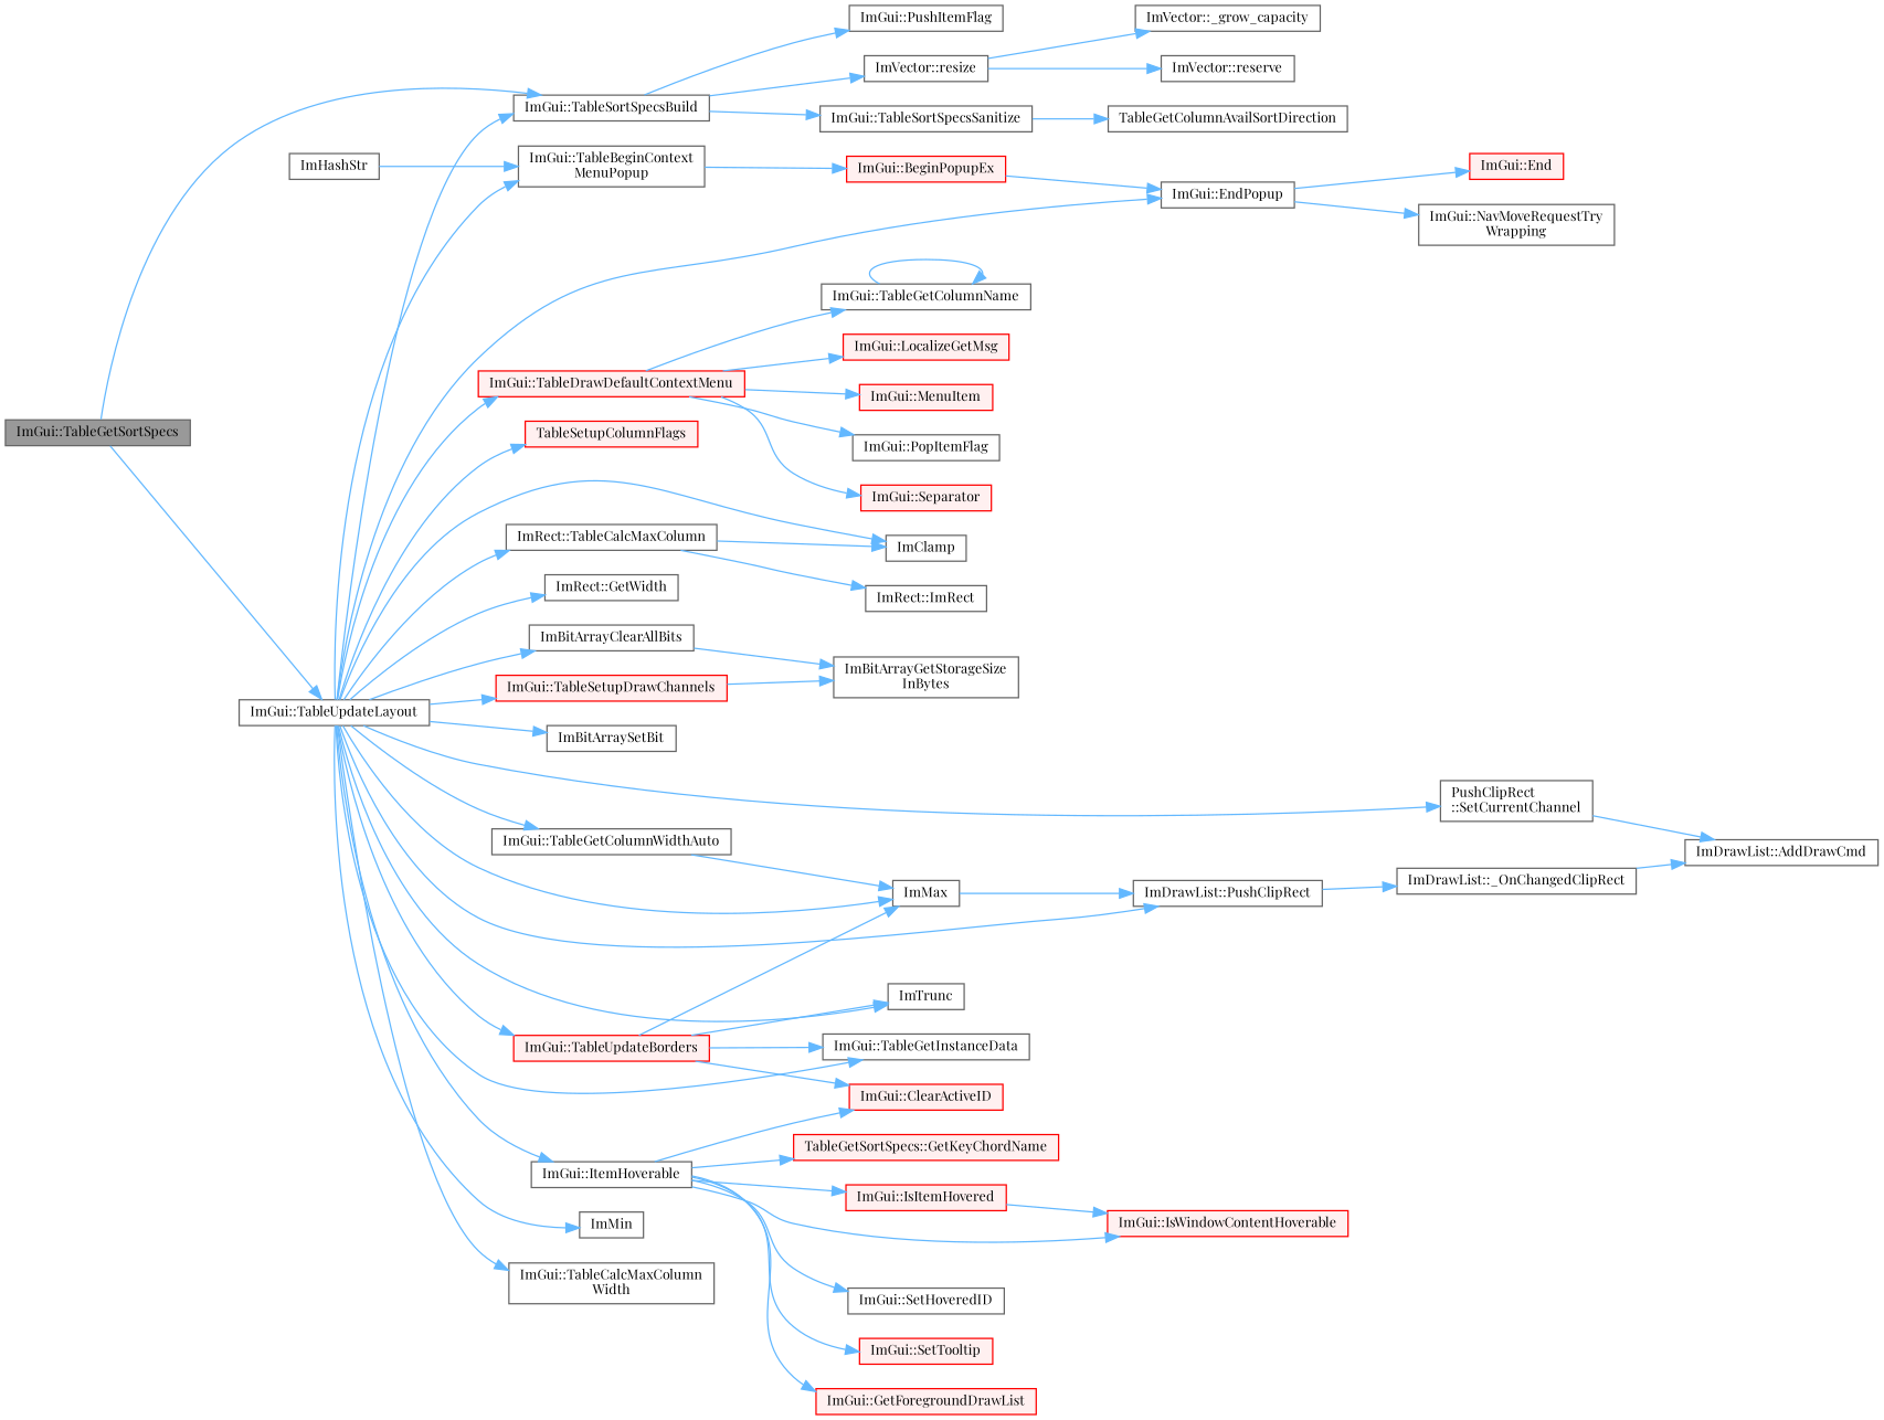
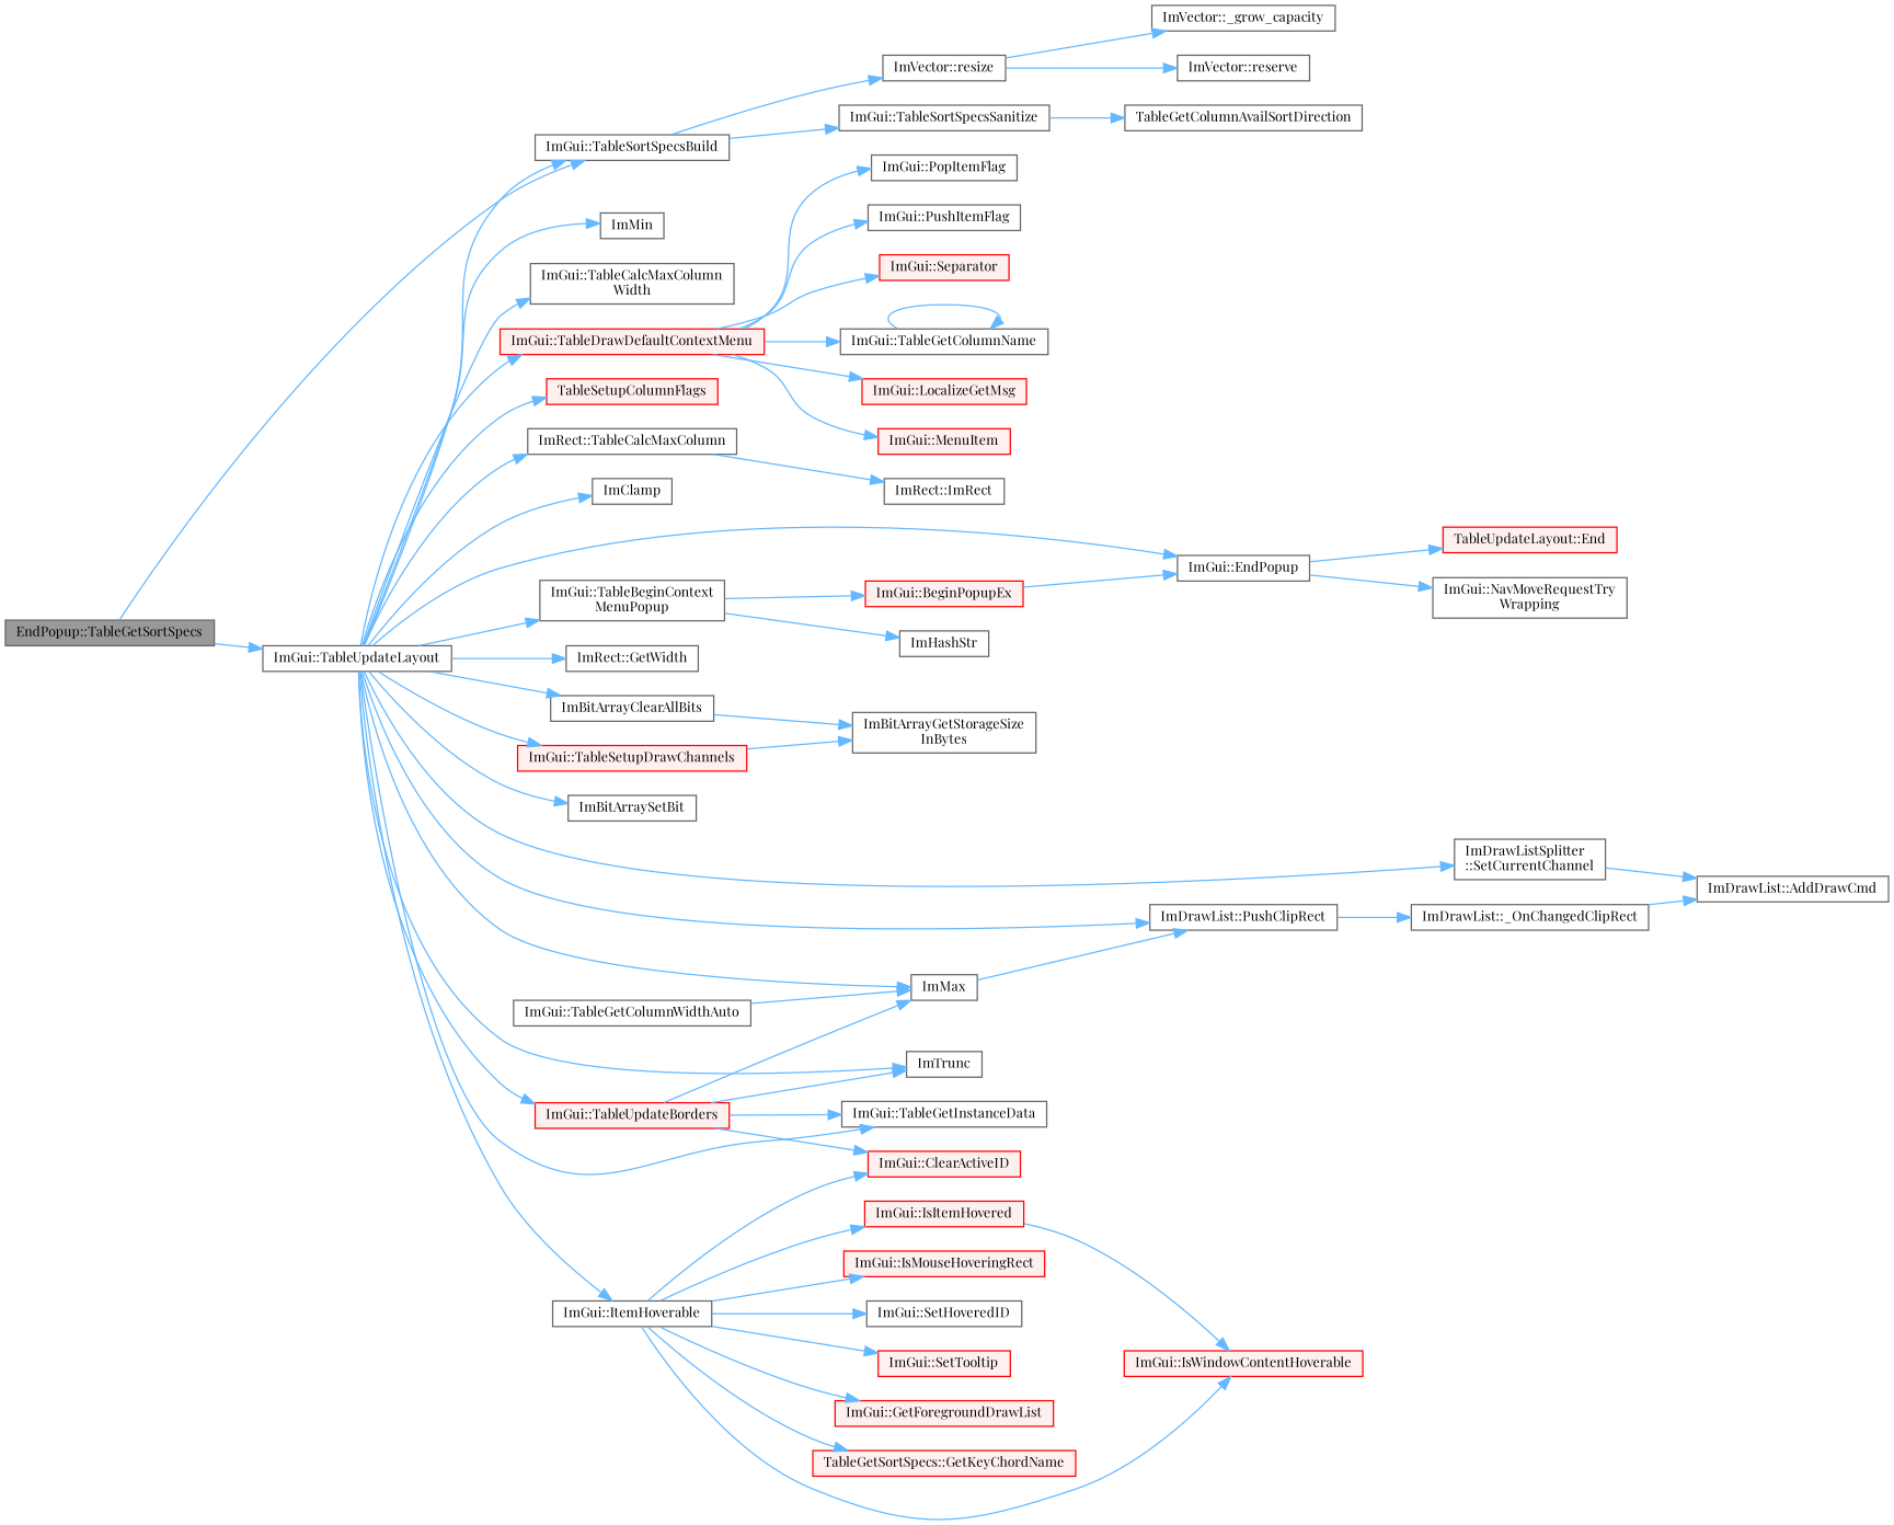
  digraph {
    fontname="Playfair Display"
    rankdir=LR
    node [color=grey40 fillcolor=white fontname="Playfair Display" fontsize=10 shape=box style=filled]
    edge [color=steelblue1 fontname="Playfair Display" fontsize=10 labelfontname=Helvetica labelfontsize=10 style=solid]
-   n1 [color=gray40 fillcolor=grey60 fontcolor=black height=0.2 label="ImGui::TableGetSortSpecs" width=0.4]
+   n1 [color=gray40 fillcolor=grey60 fontcolor=black height=0.2 label="EndPopup::TableGetSortSpecs" width=0.4]
    n2 [height=0.2 label="ImGui::TableSortSpecsBuild" width=0.4]
    n3 [height=0.2 label="ImGui::TableUpdateLayout" width=0.4]
    n4 [height=0.2 label="ImVector::resize" width=0.4]
    n5 [height=0.2 label="ImGui::TableSortSpecsSanitize" width=0.4]
    n6 [height=0.2 label="ImRect::TableCalcMaxColumn" width=0.4]
    n7 [height=0.2 label=ImClamp width=0.4]
    n8 [height=0.2 label="ImGui::EndPopup" width=0.4]
    n9 [height=0.2 label="ImRect::GetWidth" width=0.4]
    n10 [height=0.2 label=ImBitArrayClearAllBits width=0.4]
    n11 [height=0.2 label=ImBitArraySetBit width=0.4]
    n12 [height=0.2 label=ImMax width=0.4]
    n13 [height=0.2 label=ImMin width=0.4]
    n14 [height=0.2 label=ImTrunc width=0.4]
    n15 [height=0.2 label="ImGui::ItemHoverable" width=0.4]
    n16 [height=0.2 label="ImDrawList::PushClipRect" width=0.4]
-   n17 [height=0.2 label="PushClipRect\l::SetCurrentChannel" width=0.4]
+   n17 [height=0.2 label="ImDrawListSplitter\l::SetCurrentChannel" width=0.4]
    n18 [height=0.2 label="ImGui::TableBeginContext\lMenuPopup" width=0.4]
    n19 [height=0.2 label="ImGui::TableCalcMaxColumn\lWidth" width=0.4]
    n20 [color=red fillcolor="#FFF0F0" height=0.2 label="ImGui::TableDrawDefaultContextMenu" width=0.4]
    n21 [height=0.2 label="ImGui::TableGetColumnWidthAuto" width=0.4]
    n22 [height=0.2 label="ImGui::TableGetInstanceData" width=0.4]
    n23 [color=red fillcolor="#FFF0F0" height=0.2 label=TableSetupColumnFlags width=0.4]
    n24 [color=red fillcolor="#FFF0F0" height=0.2 label="ImGui::TableSetupDrawChannels" width=0.4]
    n25 [color=red fillcolor="#FFF0F0" height=0.2 label="ImGui::TableUpdateBorders" width=0.4]
    n26 [height=0.2 label="ImVector::_grow_capacity" width=0.4]
    n27 [height=0.2 label="ImVector::reserve" width=0.4]
    n28 [height=0.2 label=TableGetColumnAvailSortDirection width=0.4]
    n29 [height=0.2 label="ImRect::ImRect" width=0.4]
-   n30 [color=red fillcolor="#FFF0F0" height=0.2 label="ImGui::End" width=0.4]
+   n30 [color=red fillcolor="#FFF0F0" height=0.2 label="TableUpdateLayout::End" width=0.4]
    n31 [height=0.2 label="ImGui::NavMoveRequestTry\lWrapping" width=0.4]
    n32 [height=0.2 label="ImBitArrayGetStorageSize\lInBytes" width=0.4]
    n33 [color=red fillcolor="#FFF0F0" height=0.2 label="ImGui::ClearActiveID" width=0.4]
    n34 [color=red fillcolor="#FFF0F0" height=0.2 label="ImGui::GetForegroundDrawList" width=0.4]
    n35 [color=red fillcolor="#FFF0F0" height=0.2 label="TableGetSortSpecs::GetKeyChordName" width=0.4]
    n36 [color=red fillcolor="#FFF0F0" height=0.2 label="ImGui::IsItemHovered" width=0.4]
    n37 [color=red fillcolor="#FFF0F0" height=0.2 label="ImGui::IsWindowContentHoverable" width=0.4]
+   n38 [color=red fillcolor="#FFF0F0" height=0.2 label="ImGui::IsMouseHoveringRect" width=0.4]
    n39 [height=0.2 label="ImGui::SetHoveredID" width=0.4]
    n40 [color=red fillcolor="#FFF0F0" height=0.2 label="ImGui::SetTooltip" width=0.4]
    n41 [height=0.2 label="ImDrawList::_OnChangedClipRect" width=0.4]
    n42 [height=0.2 label="ImDrawList::AddDrawCmd" width=0.4]
    n43 [color=red fillcolor="#FFF0F0" height=0.2 label="ImGui::BeginPopupEx" width=0.4]
    n44 [height=0.2 label=ImHashStr width=0.4]
    n45 [color=red fillcolor="#FFF0F0" height=0.2 label="ImGui::LocalizeGetMsg" width=0.4]
    n46 [color=red fillcolor="#FFF0F0" height=0.2 label="ImGui::MenuItem" width=0.4]
    n47 [height=0.2 label="ImGui::PopItemFlag" width=0.4]
    n48 [height=0.2 label="ImGui::PushItemFlag" width=0.4]
    n49 [color=red fillcolor="#FFF0F0" height=0.2 label="ImGui::Separator" width=0.4]
    n50 [height=0.2 label="ImGui::TableGetColumnName" width=0.4]
    n1 -> n2
    n1 -> n3
    n2 -> n4
    n2 -> n5
    n3 -> n2
    n3 -> n6
    n3 -> n7
    n3 -> n8
    n3 -> n9
    n3 -> n10
    n3 -> n11
    n3 -> n12
    n3 -> n13
    n3 -> n14
    n3 -> n15
    n3 -> n16
    n3 -> n17
    n3 -> n18
    n3 -> n19
    n3 -> n20
-   n3 -> n21
    n3 -> n22
    n3 -> n23
    n3 -> n24
    n3 -> n25
    n4 -> n26
    n4 -> n27
    n5 -> n28
-   n6 -> n7
    n6 -> n29
    n8 -> n30
    n8 -> n31
    n10 -> n32
    n12 -> n16
    n15 -> n33
    n15 -> n34
    n15 -> n35
    n15 -> n36
    n15 -> n37
+   n15 -> n38
    n15 -> n39
    n15 -> n40
    n16 -> n41
    n17 -> n42
    n18 -> n43
-   n44 -> n18
+   n18 -> n44
    n20 -> n45
    n20 -> n46
    n20 -> n47
-   n2 -> n48
+   n20 -> n48
    n20 -> n49
    n20 -> n50
    n21 -> n12
    n24 -> n32
    n25 -> n12
    n25 -> n14
    n25 -> n22
    n25 -> n33
    n36 -> n37
    n41 -> n42
    n43 -> n8
    n50 -> n50
  }
